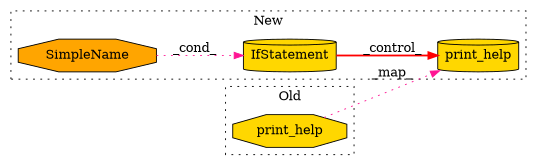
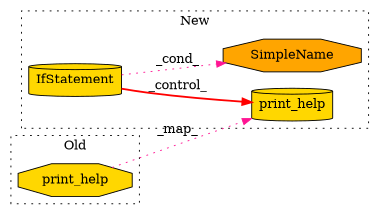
  digraph {
    rankdir=LR
    node [a=32 l="11,1" shape=cylinder style=filled fillcolor=gold]
    edge [color=deeppink style=dotted]
    n1 [label=print_help s="26802,26814"]
    n2 [a=25 l="4,2" label=IfStatement s="26758,26765"]
    n3 [a=42 l=3 label=SimpleName s=26762 shape=octagon fillcolor=orange]
    n4 [label=print_help s="26554,26566" shape=octagon]
    subgraph cluster_1 {
      label=New
      style=dotted
      n1
      n2
      n3
    }
    subgraph cluster_2 {
      label=Old
      style=dotted
      n4
    }
    n2 -> n1 [label=_control_ color=red style=bold]
-   n3 -> n2 [label=_cond_]
+   n2 -> n3 [label=_cond_]
    n4 -> n1 [label=_map_]
  }
